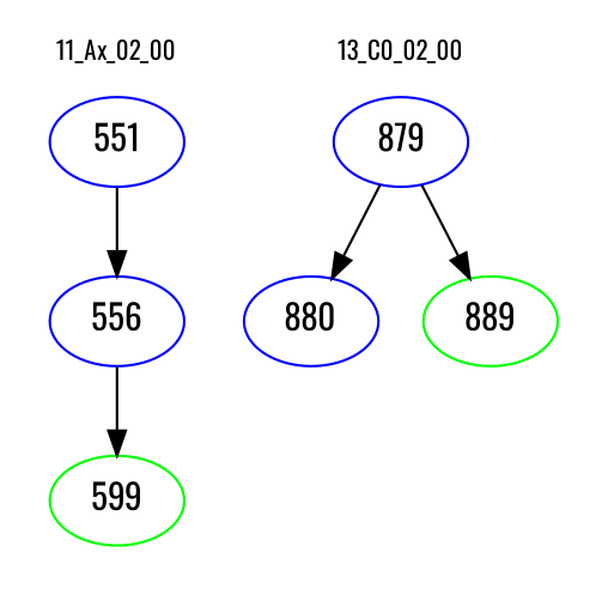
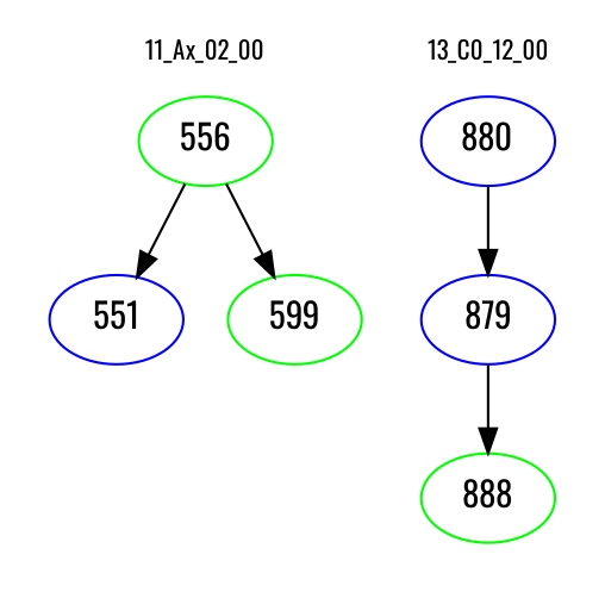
  digraph {
    fontname=Oswald
    node [color=blue fontname=Oswald]
    edge [color=black fontname=Oswald]
-   n1 [label=556]
+   n1 [color=green label=556]
    n2 [label=551]
    n3 [color=green label=599]
    n4 [label=879]
    n5 [label=880]
-   n6 [color=green label=889]
+   n6 [color=green label=888]
    subgraph cluster_1 {
      color=white
      fontsize=10
      label="11_Ax_02_00"
      n1
      n2
      n3
    }
    subgraph cluster_2 {
      color=white
      fontsize=10
-     label="13_C0_02_00"
+     label="13_C0_12_00"
      n4
      n5
      n6
    }
-   n2 -> n1
+   n1 -> n2
    n1 -> n3
-   n4 -> n5
+   n5 -> n4
    n4 -> n6
  }
